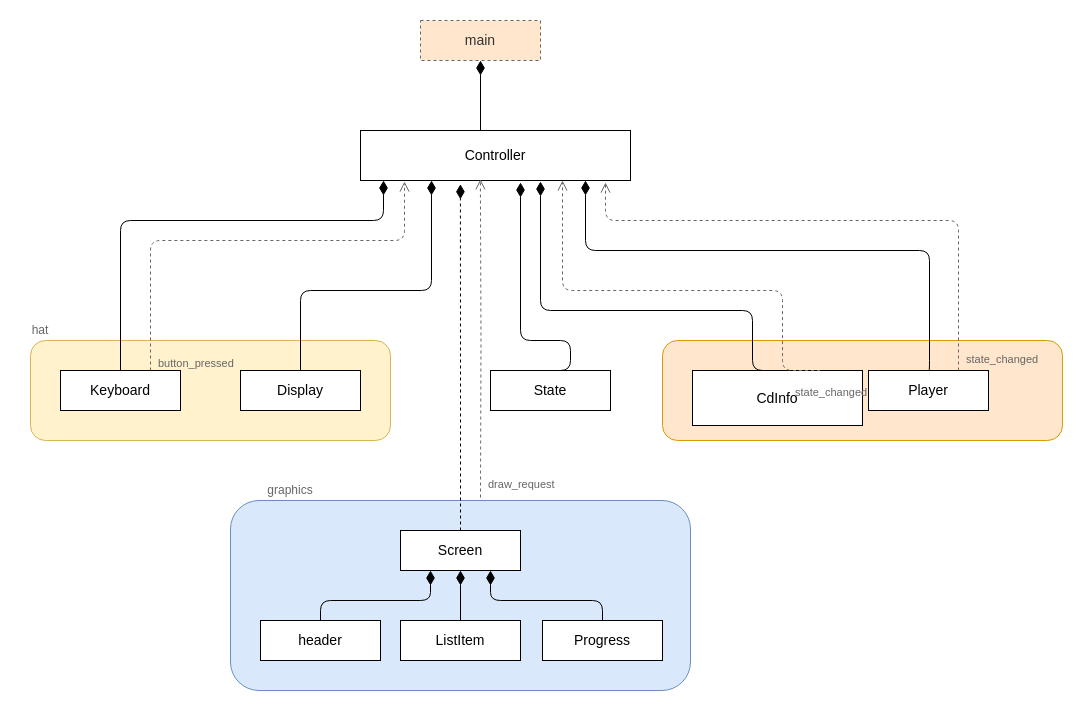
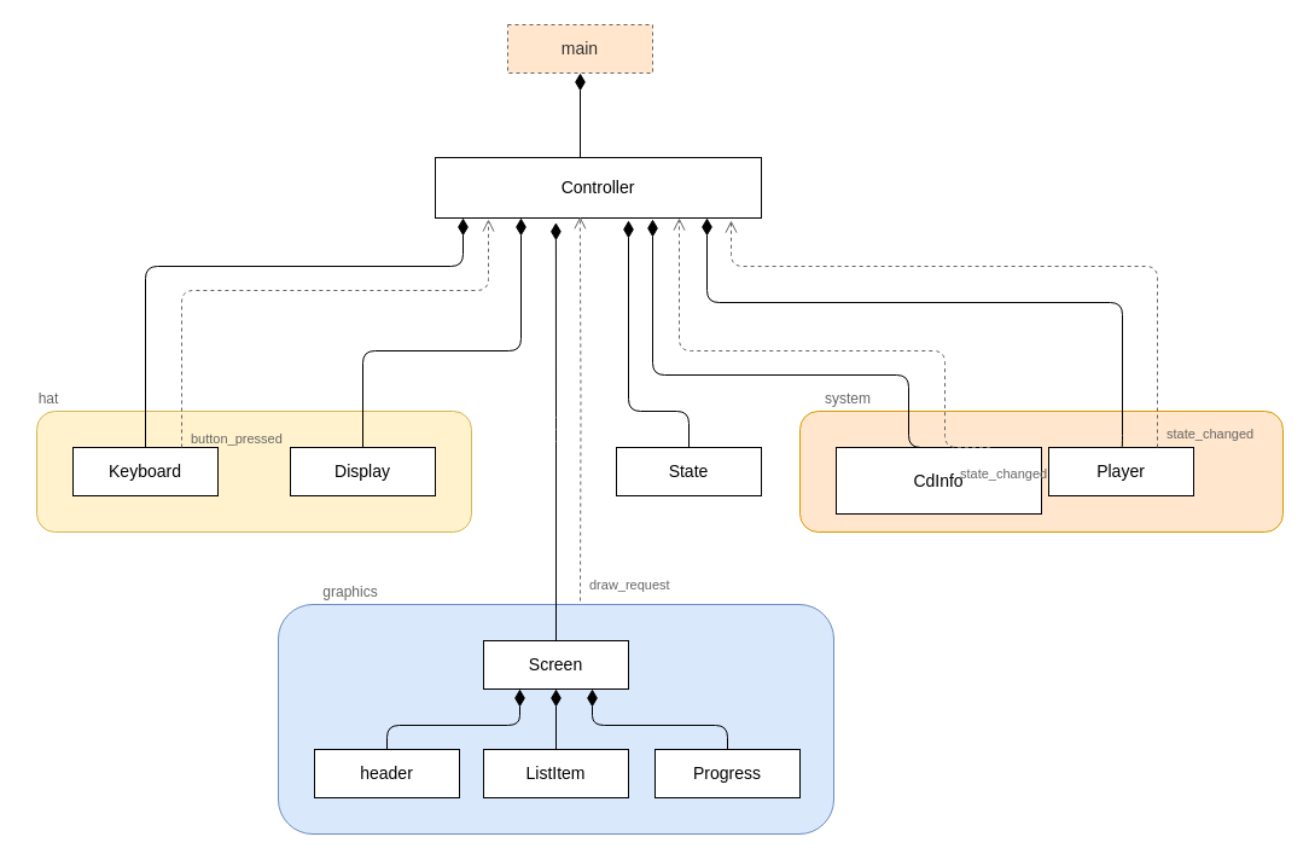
  <mxCell id="0" />
  <mxCell id="1" parent="0" />
  <mxCell id="2" value="" style="rounded=1;whiteSpace=wrap;html=1;fillColor=#ffe6cc;strokeColor=#d79b00;glass=0;shadow=0;comic=0;" parent="1" vertex="1"><mxGeometry x="662" y="340" width="400" height="100" as="geometry" /></mxCell>
  <mxCell id="3" value="" style="rounded=1;whiteSpace=wrap;html=1;fillColor=#fff2cc;strokeColor=#d6b656;" parent="1" vertex="1"><mxGeometry x="30" y="340" width="360" height="100" as="geometry" /></mxCell>
  <mxCell id="4" value="" style="rounded=1;whiteSpace=wrap;html=1;fillColor=#dae8fc;strokeColor=#6c8ebf;" parent="1" vertex="1"><mxGeometry x="230" y="500" width="460" height="190" as="geometry" /></mxCell>
  <mxCell id="5" value="Screen" style="rounded=0;whiteSpace=wrap;html=1;fontSize=14;" parent="1" vertex="1"><mxGeometry x="400" y="530" width="120" height="40" as="geometry" /></mxCell>
  <mxCell id="6" value="Controller" style="rounded=0;whiteSpace=wrap;html=1;fontSize=14;" parent="1" vertex="1"><mxGeometry x="360" y="130" width="270" height="50" as="geometry" /></mxCell>
  <mxCell id="7" value="Display" style="rounded=0;whiteSpace=wrap;html=1;fontSize=14;" parent="1" vertex="1"><mxGeometry x="240" y="370" width="120" height="40" as="geometry" /></mxCell>
  <mxCell id="8" value="Keyboard&lt;br style=&quot;font-size: 14px;&quot;&gt;" style="rounded=0;whiteSpace=wrap;html=1;fontSize=14;" parent="1" vertex="1"><mxGeometry x="60" y="370" width="120" height="40" as="geometry" /></mxCell>
  <mxCell id="9" value="" style="endArrow=diamondThin;html=1;endFill=1;strokeWidth=1;exitX=0.5;exitY=0;exitDx=0;exitDy=0;edgeStyle=orthogonalEdgeStyle;endSize=12;entryX=0.296;entryY=1;entryDx=0;entryDy=0;entryPerimeter=0;" parent="1" source="7" edge="1"><mxGeometry width="50" height="50" relative="1" as="geometry"><mxPoint x="310.286" y="70" as="sourcePoint" /><mxPoint x="431" y="180" as="targetPoint" /><Array as="points"><mxPoint x="300" y="290" /><mxPoint x="431" y="290" /></Array></mxGeometry></mxCell>
  <mxCell id="10" value="" style="endArrow=diamondThin;html=1;endFill=1;strokeWidth=1;exitX=0.5;exitY=0;exitDx=0;exitDy=0;edgeStyle=orthogonalEdgeStyle;endSize=12;" parent="1" source="8" edge="1"><mxGeometry width="50" height="50" relative="1" as="geometry"><mxPoint x="321" y="234" as="sourcePoint" /><mxPoint x="383" y="180" as="targetPoint" /><Array as="points"><mxPoint x="120" y="220" /><mxPoint x="383" y="220" /></Array></mxGeometry></mxCell>
  <mxCell id="11" value="CdInfo&lt;br style=&quot;font-size: 14px;&quot;&gt;" style="rounded=0;whiteSpace=wrap;html=1;fontSize=14;" parent="1" vertex="1"><mxGeometry x="692" y="370" width="170" height="55" as="geometry" /></mxCell>
  <mxCell id="12" value="Player&lt;br style=&quot;font-size: 14px;&quot;&gt;" style="rounded=0;whiteSpace=wrap;html=1;fontSize=14;" parent="1" vertex="1"><mxGeometry x="868" y="370" width="120" height="40" as="geometry" /></mxCell>
  <mxCell id="13" value="" style="endArrow=diamondThin;html=1;endFill=1;strokeWidth=1;exitX=0.5;exitY=0;exitDx=0;exitDy=0;edgeStyle=orthogonalEdgeStyle;endSize=12;entryX=0.846;entryY=1;entryDx=0;entryDy=0;entryPerimeter=0;" parent="1" source="12" edge="1"><mxGeometry width="50" height="50" relative="1" as="geometry"><mxPoint x="929" y="400" as="sourcePoint" /><mxPoint x="585" y="180" as="targetPoint" /><Array as="points"><mxPoint x="929" y="370" /><mxPoint x="929" y="250" /><mxPoint x="585" y="250" /></Array></mxGeometry></mxCell>
  <mxCell id="14" value="" style="endArrow=diamondThin;html=1;endFill=1;strokeWidth=1;exitX=0.5;exitY=0;exitDx=0;exitDy=0;edgeStyle=orthogonalEdgeStyle;endSize=12;entryX=0.658;entryY=1.025;entryDx=0;entryDy=0;entryPerimeter=0;" parent="1" source="11" edge="1"><mxGeometry width="50" height="50" relative="1" as="geometry"><mxPoint x="392.286" y="250" as="sourcePoint" /><mxPoint x="540" y="181" as="targetPoint" /><Array as="points"><mxPoint x="752" y="310" /><mxPoint x="540" y="310" /></Array></mxGeometry></mxCell>
  <mxCell id="15" value="button_pressed&lt;br&gt;" style="endArrow=open;html=1;endFill=0;strokeWidth=1;exitX=0.75;exitY=0;exitDx=0;exitDy=0;dashed=1;verticalAlign=top;fontColor=#666666;strokeColor=#666666;horizontal=1;spacing=0;spacingTop=0;spacingLeft=8;align=left;labelPosition=right;verticalLabelPosition=bottom;edgeStyle=orthogonalEdgeStyle;spacingRight=0;labelBackgroundColor=none;endSize=8;entryX=0.183;entryY=1.025;entryDx=0;entryDy=0;entryPerimeter=0;" parent="1" source="8" edge="1"><mxGeometry x="-0.919" width="50" height="50" relative="1" as="geometry"><mxPoint x="330.286" y="240.286" as="sourcePoint" /><mxPoint x="404" y="181" as="targetPoint" /><Array as="points"><mxPoint x="150" y="240" /><mxPoint x="404" y="240" /></Array><mxPoint as="offset" /></mxGeometry></mxCell>
  <mxCell id="16" value="main&lt;br style=&quot;font-size: 14px;&quot;&gt;" style="rounded=0;whiteSpace=wrap;html=1;fillColor=#ffe6cc;strokeColor=#666666;fontColor=#333333;dashed=1;fontSize=14;" parent="1" vertex="1"><mxGeometry x="420" y="20" width="120" height="40" as="geometry" /></mxCell>
  <mxCell id="17" value="" style="endArrow=diamondThin;html=1;endFill=1;strokeWidth=1;entryX=0.5;entryY=1;entryDx=0;entryDy=0;edgeStyle=orthogonalEdgeStyle;endSize=12;" parent="1" target="16" edge="1"><mxGeometry width="50" height="50" relative="1" as="geometry"><mxPoint x="480" y="130" as="sourcePoint" /><mxPoint x="500.143" y="230.286" as="targetPoint" /><Array as="points"><mxPoint x="480" y="130" /><mxPoint x="480" y="130" /></Array></mxGeometry></mxCell>
  <mxCell id="18" value="draw_request&lt;br&gt;" style="endArrow=open;html=1;endFill=0;strokeWidth=1;dashed=1;verticalAlign=top;fontColor=#666666;strokeColor=#666666;horizontal=1;spacing=0;spacingTop=0;spacingLeft=8;align=left;labelPosition=right;verticalLabelPosition=bottom;edgeStyle=orthogonalEdgeStyle;entryX=0.444;entryY=0.975;entryDx=0;entryDy=0;spacingRight=0;labelBackgroundColor=none;endSize=8;entryPerimeter=0;" parent="1" target="6" edge="1"><mxGeometry x="-0.849" width="50" height="50" relative="1" as="geometry"><mxPoint x="480" y="497" as="sourcePoint" /><mxPoint x="479" y="221" as="targetPoint" /><Array as="points" /><mxPoint as="offset" /></mxGeometry></mxCell>
  <mxCell id="19" value="&lt;font style=&quot;font-size: 12px&quot;&gt;graphics&lt;/font&gt;" style="text;html=1;strokeColor=none;fillColor=none;align=center;verticalAlign=middle;whiteSpace=wrap;rounded=0;dashed=1;fontColor=#666666;" parent="1" vertex="1"><mxGeometry x="270" y="480" width="40" height="20" as="geometry" /></mxCell>
  <mxCell id="20" value="&lt;font style=&quot;font-size: 12px&quot;&gt;hat&lt;/font&gt;" style="text;html=1;strokeColor=none;fillColor=none;align=center;verticalAlign=middle;whiteSpace=wrap;rounded=0;dashed=1;fontColor=#666666;" parent="1" vertex="1"><mxGeometry x="20" y="320" width="40" height="20" as="geometry" /></mxCell>
+ <mxCell id="21" value="&lt;font style=&quot;font-size: 12px&quot;&gt;system&lt;/font&gt;" style="text;html=1;strokeColor=none;fillColor=none;align=center;verticalAlign=middle;whiteSpace=wrap;rounded=0;dashed=1;fontColor=#666666;" parent="1" vertex="1"><mxGeometry x="682" y="320" width="40" height="20" as="geometry" /></mxCell>
  <mxCell id="22" value="&lt;br&gt;state_changed&lt;br&gt;" style="endArrow=open;html=1;endFill=0;strokeWidth=1;dashed=1;verticalAlign=top;fontColor=#666666;strokeColor=#666666;horizontal=1;spacing=0;spacingTop=-2;spacingLeft=8;align=left;labelPosition=right;verticalLabelPosition=bottom;edgeStyle=orthogonalEdgeStyle;entryX=0.75;entryY=1;entryDx=0;entryDy=0;spacingRight=3;labelBackgroundColor=none;exitX=0.75;exitY=0;exitDx=0;exitDy=0;endSize=8;" parent="1" source="11" edge="1"><mxGeometry x="-0.854" width="50" height="50" relative="1" as="geometry"><mxPoint x="511" y="420" as="sourcePoint" /><mxPoint x="562" y="180" as="targetPoint" /><Array as="points"><mxPoint x="782" y="290" /><mxPoint x="562" y="290" /></Array><mxPoint as="offset" /></mxGeometry></mxCell>
  <mxCell id="23" value="state_changed&lt;br&gt;" style="endArrow=open;html=1;endFill=0;strokeWidth=1;dashed=1;verticalAlign=top;fontColor=#666666;strokeColor=#666666;horizontal=1;spacing=0;spacingTop=-2;spacingLeft=8;align=left;labelPosition=right;verticalLabelPosition=bottom;edgeStyle=orthogonalEdgeStyle;entryX=0.929;entryY=1.05;entryDx=0;entryDy=0;spacingRight=3;labelBackgroundColor=none;exitX=0.75;exitY=0;exitDx=0;exitDy=0;endSize=8;entryPerimeter=0;" parent="1" source="12" edge="1"><mxGeometry x="-0.926" width="50" height="50" relative="1" as="geometry"><mxPoint x="792" y="410" as="sourcePoint" /><mxPoint x="605" y="182" as="targetPoint" /><Array as="points"><mxPoint x="958" y="220" /><mxPoint x="605" y="220" /></Array><mxPoint as="offset" /></mxGeometry></mxCell>
- <mxCell id="24" value="" style="endArrow=diamondThin;html=1;endFill=1;strokeWidth=1;exitX=0.5;exitY=0;exitDx=0;exitDy=0;edgeStyle=orthogonalEdgeStyle;endSize=12;entryX=0.37;entryY=1.075;entryDx=0;entryDy=0;entryPerimeter=0;dashed=1;" parent="1" source="5" target="6" edge="1"><mxGeometry width="50" height="50" relative="1" as="geometry"><mxPoint x="220" y="420" as="sourcePoint" /><mxPoint x="460" y="200" as="targetPoint" /><Array as="points" /></mxGeometry></mxCell>
- <mxCell id="25" value="State&lt;br style=&quot;font-size: 14px&quot;&gt;" style="rounded=0;whiteSpace=wrap;html=1;fontSize=14;" parent="1" vertex="1"><mxGeometry x="490" y="370" width="120" height="40" as="geometry" /></mxCell>
+ <mxCell id="24" value="" style="endArrow=diamondThin;html=1;endFill=1;strokeWidth=1;exitX=0.5;exitY=0;exitDx=0;exitDy=0;edgeStyle=orthogonalEdgeStyle;endSize=12;entryX=0.37;entryY=1.075;entryDx=0;entryDy=0;entryPerimeter=0;" parent="1" source="5" target="6" edge="1"><mxGeometry width="50" height="50" relative="1" as="geometry"><mxPoint x="220" y="420" as="sourcePoint" /><mxPoint x="460" y="200" as="targetPoint" /><Array as="points" /></mxGeometry></mxCell>
+ <mxCell id="25" value="State&lt;br style=&quot;font-size: 14px&quot;&gt;" style="rounded=0;whiteSpace=wrap;html=1;fontSize=14;" parent="1" vertex="1"><mxGeometry x="510" y="370" width="120" height="40" as="geometry" /></mxCell>
  <mxCell id="26" value="header" style="rounded=0;whiteSpace=wrap;html=1;fontSize=14;" parent="1" vertex="1"><mxGeometry x="260" y="620" width="120" height="40" as="geometry" /></mxCell>
  <mxCell id="27" value="ListItem" style="rounded=0;whiteSpace=wrap;html=1;fontSize=14;" parent="1" vertex="1"><mxGeometry x="400" y="620" width="120" height="40" as="geometry" /></mxCell>
  <mxCell id="28" value="Progress" style="rounded=0;whiteSpace=wrap;html=1;fontSize=14;" parent="1" vertex="1"><mxGeometry x="542" y="620" width="120" height="40" as="geometry" /></mxCell>
  <mxCell id="29" value="" style="endArrow=diamondThin;html=1;endFill=1;strokeWidth=1;exitX=0.5;exitY=0;exitDx=0;exitDy=0;edgeStyle=orthogonalEdgeStyle;endSize=12;entryX=0.25;entryY=1;entryDx=0;entryDy=0;" parent="1" source="26" target="5" edge="1"><mxGeometry width="50" height="50" relative="1" as="geometry"><mxPoint x="470" y="540" as="sourcePoint" /><mxPoint x="470" y="352" as="targetPoint" /><Array as="points"><mxPoint x="320" y="600" /><mxPoint x="430" y="600" /></Array></mxGeometry></mxCell>
  <mxCell id="30" value="" style="endArrow=diamondThin;html=1;endFill=1;strokeWidth=1;exitX=0.5;exitY=0;exitDx=0;exitDy=0;edgeStyle=orthogonalEdgeStyle;endSize=12;entryX=0.5;entryY=1;entryDx=0;entryDy=0;" parent="1" source="27" target="5" edge="1"><mxGeometry width="50" height="50" relative="1" as="geometry"><mxPoint x="340" y="630" as="sourcePoint" /><mxPoint x="440" y="580" as="targetPoint" /><Array as="points" /></mxGeometry></mxCell>
  <mxCell id="31" value="" style="endArrow=diamondThin;html=1;endFill=1;strokeWidth=1;exitX=0.5;exitY=0;exitDx=0;exitDy=0;edgeStyle=orthogonalEdgeStyle;endSize=12;entryX=0.75;entryY=1;entryDx=0;entryDy=0;" parent="1" source="28" target="5" edge="1"><mxGeometry width="50" height="50" relative="1" as="geometry"><mxPoint x="470" y="630" as="sourcePoint" /><mxPoint x="470" y="580" as="targetPoint" /><Array as="points"><mxPoint x="602" y="600" /><mxPoint x="490" y="600" /></Array></mxGeometry></mxCell>
  <mxCell id="32" value="" style="endArrow=diamondThin;html=1;endFill=1;strokeWidth=1;exitX=0.5;exitY=0;exitDx=0;exitDy=0;edgeStyle=orthogonalEdgeStyle;endSize=12;" parent="1" source="25" edge="1"><mxGeometry width="50" height="50" relative="1" as="geometry"><mxPoint x="470" y="380" as="sourcePoint" /><mxPoint x="520" y="182" as="targetPoint" /><Array as="points"><mxPoint x="570" y="340" /><mxPoint x="520" y="340" /></Array></mxGeometry></mxCell>
